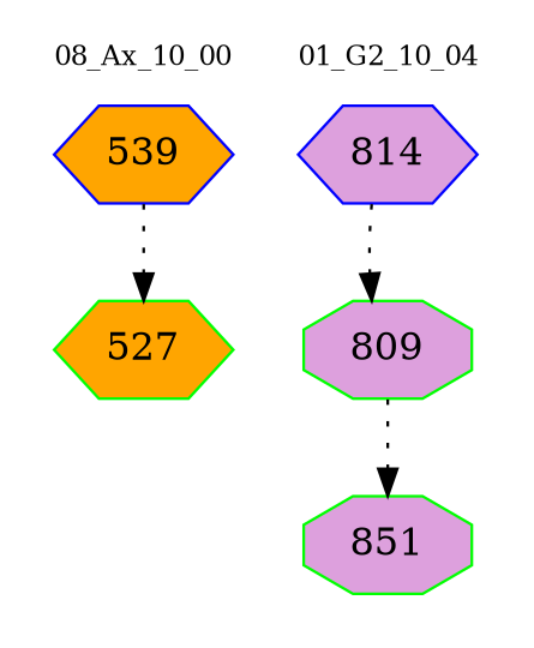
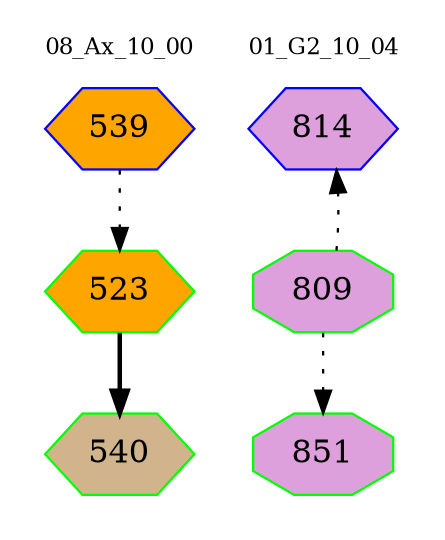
  digraph {
    node [color=green fillcolor=plum shape=hexagon style=filled]
    edge [color=black style=dotted]
    n1 [color=blue fillcolor=orange label=539]
-   n2 [fillcolor=orange label=527]
+   n2 [fillcolor=orange label=523]
+   n3 [fillcolor=tan label=540]
    n4 [color=blue label=814]
    n5 [label=809 shape=octagon]
    n6 [label=851 shape=octagon]
    subgraph cluster_1 {
      color=white
      fontsize=10
      label="08_Ax_10_00"
      n1
      n2
+     n3
    }
    subgraph cluster_2 {
      color=white
      fontsize=10
      label="01_G2_10_04"
      n4
      n5
      n6
    }
    n1 -> n2
-   n4 -> n5
+   n2 -> n3 [style=bold]
+   n5 -> n4
    n5 -> n6
  }
